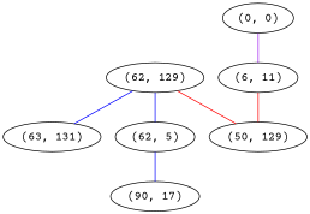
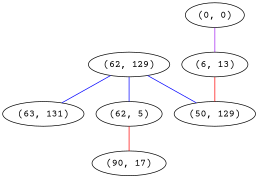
  graph {
    fontname="Courier Prime"
    node [fontname="Courier Prime"]
    edge [color=blue fontname="Courier Prime" weight=1]
    "(62, 129)"
    "(63, 131)"
    "(62, 5)"
    "(50, 129)"
    "(90, 17)"
    "(0, 0)"
-   "(6, 11)"
+   "(6, 11)" [label="(6, 13)"]
    "(62, 129)" -- "(63, 131)"
    "(62, 129)" -- "(62, 5)"
-   "(62, 129)" -- "(50, 129)" [color=red]
-   "(62, 5)" -- "(90, 17)" [weight=3]
+   "(62, 129)" -- "(50, 129)"
+   "(62, 5)" -- "(90, 17)" [color=red weight=3]
    "(0, 0)" -- "(6, 11)" [color=purple weight=4]
    "(6, 11)" -- "(50, 129)" [color=red]
  }
